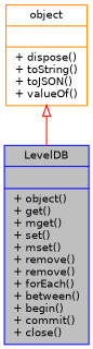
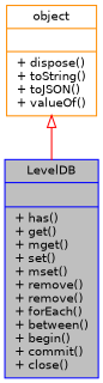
  digraph {
    node [fontname=Helvetica fontsize=10 shape=record style=filled]
-   n1 [color=blue fillcolor=grey75 fontcolor=black height=0.2 label="{LevelDB\n||+ object()\l+ get()\l+ mget()\l+ set()\l+ mset()\l+ remove()\l+ remove()\l+ forEach()\l+ between()\l+ begin()\l+ commit()\l+ close()\l}" width=0.4]
+   n1 [color=blue fillcolor=grey75 fontcolor=black height=0.2 label="{LevelDB\n||+ has()\l+ get()\l+ mget()\l+ set()\l+ mset()\l+ remove()\l+ remove()\l+ forEach()\l+ between()\l+ begin()\l+ commit()\l+ close()\l}" width=0.4]
    n2 [color=darkorange fillcolor=white height=0.2 label="{object\n||+ dispose()\l+ toString()\l+ toJSON()\l+ valueOf()\l}" width=0.4]
    n2 -> n1 [arrowtail=onormal color=red dir=back fontname=Helvetica fontsize=10 labelfontname=Helvetica labelfontsize=10 style=solid]
  }
